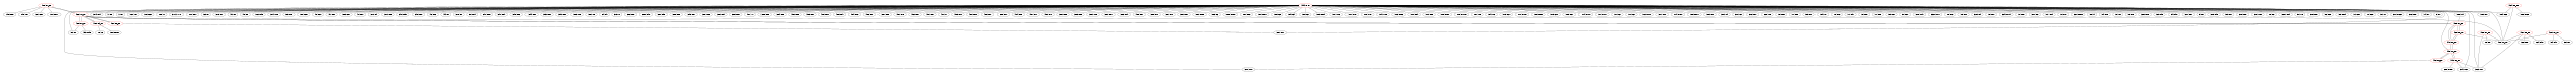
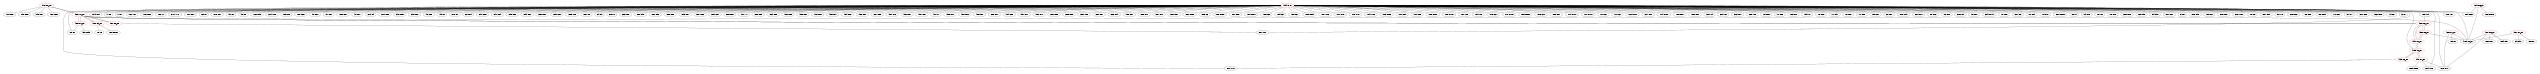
  graph {
    fontname=Lato
    node [fontname=Lato]
    edge [fontname=Lato]
    n1 [color=red label="(429) R1_T1"]
    n2 [label="(245) JP7"]
    n3 [label="(237) C38"]
    n4 [label="(226) FB2"]
    n5 [label="(240) R50"]
    n6 [color=red label="(433) U1_T1"]
    n7 [color=red label="(430) R2_T1"]
    n8 [color=red label="(431) R3_T1"]
    n9 [color=red label="(432) R4_T1"]
    n10 [label="(428) U2_T1"]
    n11 [color=red label="(438) Q1_T1"]
    n12 [label="(49) R140"]
    n13 [label="(52) U1"]
    n14 [label="(396) U17"]
    n15 [label="(70) J3"]
    n16 [label="(701) FB18"]
    n17 [color=red label="(441) R1_P1"]
    n18 [color=red label="(439) R9_T1"]
    n19 [color=red label="(440) U1_P1"]
    n20 [color=red label="(434) R5_T1"]
    n21 [label="(184) D33"]
    n22 [label="(183) R135"]
    n23 [color=red label="(435) R6_T1"]
    n24 [label="(363) U16"]
    n25 [label="(28) R9"]
    n26 [color=red label="(436) R7_T1"]
    n27 [label="(85) JP6"]
    n28 [label="(84) R46"]
    n29 [color=red label="(437) R8_T1"]
    n30 [label="(233) R57"]
    n31 [label="(234) C41"]
    n32 [color=red label="(443) R3_P1"]
    n33 [color=red label="(442) R2_P1"]
    n34 [label="(312) U12"]
    n35 [label="(359) R100"]
    n36 [label="(314) U13"]
    n37 [color=red label="(444) GND"]
    n38 [label="(120) IC1"]
    n39 [label="(374) P14"]
    n40 [label="(7) C8"]
    n41 [label="(6) C7"]
    n42 [label="(132) IC2"]
    n43 [label="(110) C33"]
    n44 [label="(109) J6"]
    n45 [label="(366) SW1"]
    n46 [label="(111) FB1"]
    n47 [label="(53) J5"]
    n48 [label="(365) U26"]
    n49 [label="(41) C1"]
    n50 [label="(40) C5"]
    n51 [label="(113) R48"]
    n52 [label="(364) U25"]
    n53 [label="(55) R25"]
    n54 [label="(107) C31"]
    n55 [label="(48) R31"]
    n56 [label="(47) R81"]
    n57 [label="(108) C32"]
    n58 [label="(46) R91"]
    n59 [label="(362) P4"]
    n60 [label="(361) C85"]
    n61 [label="(341) C49"]
    n62 [label="(348) C56"]
    n63 [label="(43) C63"]
    n64 [label="(44) C9"]
    n65 [label="(375) P1"]
    n66 [label="(56) C64"]
    n67 [label="(347) C55"]
    n68 [label="(346) C54"]
    n69 [label="(345) C53"]
    n70 [label="(344) C52"]
    n71 [label="(343) C51"]
    n72 [label="(342) C50"]
    n73 [label="(105) U10"]
    n74 [label="(106) U9"]
    n75 [label="(34) C4"]
    n76 [label="(35) U2"]
    n77 [label="(353) C69"]
    n78 [label="(352) C47"]
    n79 [label="(351) C48"]
    n80 [label="(350) C58"]
    n81 [label="(349) C57"]
    n82 [label="(357) R93"]
    n83 [label="(356) R94"]
    n84 [label="(355) C82"]
    n85 [label="(427) X1"]
    n86 [label="(395) R88"]
    n87 [label="(394) R89"]
    n88 [label="(419) C98"]
    n89 [label="(420) C99"]
    n90 [label="(418) C79"]
    n91 [label="(405) C74"]
    n92 [label="(404) C73"]
    n93 [label="(403) C72"]
    n94 [label="(397) C80"]
    n95 [label="(406) C75"]
    n96 [label="(413) FB7"]
    n97 [label="(417) C81"]
    n98 [label="(416) J7"]
    n99 [label="(415) C78"]
    n100 [label="(401) C70"]
    n101 [label="(400) C67"]
    n102 [label="(399) C77"]
    n103 [label="(414) C68"]
    n104 [label="(407) C76"]
    n105 [label="(402) C71"]
    n106 [label="(382) C90"]
    n107 [label="(390) R85"]
    n108 [label="(381) U19"]
    n109 [label="(391) R87"]
    n110 [label="(393) U14"]
    n111 [label="(408) R97"]
    n112 [label="(388) C61"]
    n113 [label="(387) C62"]
    n114 [label="(392) R86"]
    n115 [label="(201) R108"]
    n116 [label="(203) Q3"]
    n117 [label="(208) R158"]
    n118 [label="(207) C83"]
    n119 [label="(206) C101"]
    n120 [label="(205) Q5"]
    n121 [label="(204) Q4"]
    n122 [label="(202) Q2"]
    n123 [label="(218) C104"]
    n124 [label="(217) U23"]
    n125 [label="(216) U28"]
    n126 [label="(215) U27"]
    n127 [label="(214) U29"]
    n128 [label="(213) C103"]
    n129 [label="(212) C94"]
    n130 [label="(211) C89"]
    n131 [label="(210) C102"]
    n132 [label="(219) R165"]
    n133 [label="(196) J10"]
    n134 [label="(199) J14"]
    n135 [label="(194) J13"]
    n136 [label="(169) Q11"]
    n137 [label="(171) R115"]
    n138 [label="(200) C100"]
    n139 [label="(175) Q12"]
    n140 [label="(185) D36"]
    n141 [label="(174) R112"]
    n142 [label="(177) R116"]
    n143 [label="(172) Q7"]
    n144 [label="(161) Q6"]
    n145 [label="(163) R111"]
    n146 [label="(367) U22"]
    n147 [label="(164) R106"]
    n148 [label="(180) D21"]
    n149 [label="(182) D22"]
    n150 [label="(321) U4"]
    n151 [label="(322) U3"]
    n152 [label="(323) C16"]
    n153 [label="(338) J18"]
    n154 [label="(78) C28"]
    n155 [label="(77) C29"]
    n156 [label="(90) C21"]
    n157 [label="(104) U7"]
    n158 [label="(69) C23"]
    n159 [label="(76) R47"]
    n160 [label="(68) C27"]
    n161 [label="(67) C25"]
    n162 [label="(88) R36"]
    n163 [label="(87) R37"]
    n164 [label="(320) U24"]
    n165 [label="(331) ZA1"]
    n166 [label="(20) C13"]
    n167 [label="(19) C12"]
    n168 [label="(332) D4"]
    n169 [label="(18) C11"]
    n170 [label="(334) ZA14"]
    n171 [label="(17) C10"]
    n172 [label="(326) D3"]
    n173 [label="(21) C14"]
    n174 [label="(22) R17"]
    n175 [label="(336) FB20"]
    n176 [label="(80) J4"]
    n177 [label="(24) R19"]
    n178 [label="(79) U8"]
    n179 [label="(25) C15"]
    n180 [label="(339) D25"]
    n181 [label="(93) R40"]
    n182 [label="(94) R41"]
    n183 [label="(327) C17"]
    n184 [label="(9) C2"]
    n185 [label="(318) C45"]
    n186 [label="(58) C22"]
    n187 [label="(328) C18"]
    n188 [label="(319) U20"]
    n189 [label="(10) C3"]
    n190 [label="(317) R24"]
    n191 [label="(57) U5"]
    n192 [label="(315) C20"]
    n193 [label="(83) C30"]
    n194 [label="(98) FB14"]
-   n195 [label="(61) R38"]
    n196 [label="(72) R39"]
    n197 [label="(96) U6"]
    n198 [label="(316) R23"]
    n199 [label="(313) C19"]
    n200 [label="(64) D7"]
    n201 [label="(8) C6"]
    n1 -- n2
    n1 -- n3
    n1 -- n4
    n1 -- n5
    n1 -- n6
    n6 -- n1
    n6 -- n7
    n6 -- n8
    n6 -- n9
    n6 -- n10
    n6 -- n11
    n7 -- n6
    n7 -- n12
    n7 -- n13
    n8 -- n6
    n8 -- n14
    n9 -- n6
    n9 -- n15
    n9 -- n16
    n11 -- n6
    n11 -- n17
    n11 -- n18
    n17 -- n11
    n17 -- n18
    n17 -- n19
    n18 -- n10
    n18 -- n11
    n18 -- n17
    n19 -- n17
    n19 -- n32
    n19 -- n33
    n20 -- n10
    n20 -- n21
    n20 -- n22
    n23 -- n10
    n23 -- n24
    n23 -- n25
    n26 -- n10
    n26 -- n27
    n26 -- n28
    n29 -- n10
    n29 -- n24
    n29 -- n30
    n29 -- n31
    n32 -- n19
    n32 -- n34
    n33 -- n19
    n33 -- n24
    n33 -- n35
    n33 -- n36
    n37 -- n6
    n37 -- n10
    n37 -- n13
    n37 -- n14
    n37 -- n19
    n37 -- n21
    n37 -- n24
    n37 -- n34
    n37 -- n36
    n37 -- n38
    n37 -- n39
    n37 -- n40
    n37 -- n41
    n37 -- n42
    n37 -- n43
    n37 -- n44
    n37 -- n45
    n37 -- n46
    n37 -- n47
    n37 -- n48
    n37 -- n49
    n37 -- n50
    n37 -- n51
    n37 -- n52
    n37 -- n53
    n37 -- n54
    n37 -- n55
    n37 -- n56
    n37 -- n57
    n37 -- n58
    n37 -- n59
    n37 -- n60
    n37 -- n61
    n37 -- n62
    n37 -- n63
    n37 -- n64
    n37 -- n65
    n37 -- n66
    n37 -- n67
    n37 -- n68
    n37 -- n69
    n37 -- n70
    n37 -- n71
    n37 -- n72
    n37 -- n73
    n37 -- n74
    n37 -- n75
    n37 -- n76
    n37 -- n77
    n37 -- n78
    n37 -- n79
    n37 -- n80
    n37 -- n81
    n37 -- n82
    n37 -- n83
    n37 -- n84
    n37 -- n85
    n37 -- n86
    n37 -- n87
    n37 -- n88
    n37 -- n89
    n37 -- n90
    n37 -- n91
    n37 -- n92
    n37 -- n93
    n37 -- n94
    n37 -- n95
    n37 -- n96
    n37 -- n97
    n37 -- n98
    n37 -- n99
    n37 -- n100
    n37 -- n101
    n37 -- n102
    n37 -- n103
    n37 -- n104
    n37 -- n105
    n37 -- n106
    n37 -- n107
    n37 -- n108
    n37 -- n109
    n37 -- n110
    n37 -- n111
    n37 -- n112
    n37 -- n113
    n37 -- n114
    n37 -- n115
    n37 -- n116
    n37 -- n117
    n37 -- n118
    n37 -- n119
    n37 -- n120
    n37 -- n121
    n37 -- n122
    n37 -- n123
    n37 -- n124
    n37 -- n125
    n37 -- n126
    n37 -- n127
    n37 -- n128
    n37 -- n129
    n37 -- n130
    n37 -- n131
    n37 -- n132
    n37 -- n133
    n37 -- n134
    n37 -- n135
    n37 -- n136
    n37 -- n137
    n37 -- n138
    n37 -- n139
    n37 -- n140
    n37 -- n141
    n37 -- n142
    n37 -- n143
    n37 -- n144
    n37 -- n145
    n37 -- n146
    n37 -- n147
    n37 -- n148
    n37 -- n149
    n37 -- n150
    n37 -- n151
    n37 -- n152
    n37 -- n153
    n37 -- n154
    n37 -- n155
    n37 -- n156
    n37 -- n157
    n37 -- n158
    n37 -- n159
    n37 -- n160
    n37 -- n161
    n37 -- n162
    n37 -- n163
    n37 -- n164
    n37 -- n165
    n37 -- n166
    n37 -- n167
    n37 -- n168
    n37 -- n169
    n37 -- n170
    n37 -- n171
    n37 -- n172
    n37 -- n173
    n37 -- n174
    n37 -- n175
    n37 -- n176
    n37 -- n177
    n37 -- n178
    n37 -- n179
    n37 -- n180
    n37 -- n181
    n37 -- n182
    n37 -- n183
    n37 -- n184
    n37 -- n185
    n37 -- n186
    n37 -- n187
    n37 -- n188
    n37 -- n189
    n37 -- n190
    n37 -- n191
    n37 -- n192
    n37 -- n193
    n37 -- n194
-   n37 -- n195
    n37 -- n196
    n37 -- n197
    n37 -- n198
    n37 -- n199
    n37 -- n200
    n37 -- n201
    n134 -- n11
  }
